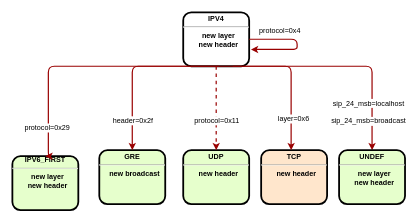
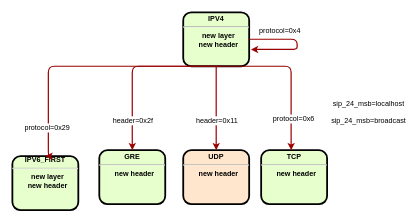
  <mxCell id="0" />
  <mxCell id="1" parent="0" />
  <mxCell id="2" value="&lt;strong&gt;IPV6_FIRST&lt;br&gt;&lt;/strong&gt;&lt;hr&gt;&lt;p style=&quot;margin: 0px 0px 0px 8px&quot;&gt;&lt;span&gt;new layer&lt;/span&gt;&lt;/p&gt;&lt;p style=&quot;margin: 0px 0px 0px 8px&quot;&gt;&lt;span&gt;new header&lt;/span&gt;&lt;br&gt;&lt;/p&gt;" style="verticalAlign=middle;align=center;overflow=fill;fontSize=12;fontFamily=Helvetica;html=1;rounded=1;fontStyle=1;strokeWidth=3;fillColor=#E6FFCC" parent="1" vertex="1"><mxGeometry x="20" y="260" width="110" height="90" as="geometry" /></mxCell>
- <mxCell id="3" value="&lt;p style=&quot;margin: 4px 0px 0px ; text-align: center&quot;&gt;GRE&lt;/p&gt;&lt;hr&gt;&lt;p style=&quot;margin: 0px 0px 0px 8px&quot;&gt;&lt;span&gt;new broadcast&lt;/span&gt;&lt;br&gt;&lt;/p&gt;" style="verticalAlign=middle;align=center;overflow=fill;fontSize=12;fontFamily=Helvetica;html=1;rounded=1;fontStyle=1;strokeWidth=3;fillColor=#E6FFCC" parent="1" vertex="1"><mxGeometry x="165" y="250" width="110" height="90" as="geometry" /></mxCell>
- <mxCell id="4" value="&lt;p style=&quot;margin: 4px 0px 0px ; text-align: center&quot;&gt;&lt;strong&gt;IPV4&lt;/strong&gt;&lt;/p&gt;&lt;hr&gt;&lt;p style=&quot;margin: 0px ; margin-left: 8px&quot;&gt;new layer&lt;/p&gt;&lt;p style=&quot;margin: 0px ; margin-left: 8px&quot;&gt;new header&lt;/p&gt;" style="verticalAlign=middle;align=center;overflow=fill;fontSize=12;fontFamily=Helvetica;html=1;rounded=1;fontStyle=1;strokeWidth=3;fillColor=#ffffff;" parent="1" vertex="1"><mxGeometry x="305" y="20" width="110" height="90" as="geometry" /></mxCell>
- <mxCell id="5" value="" style="edgeStyle=elbowEdgeStyle;elbow=horizontal;strokeColor=#990000;strokeWidth=2;exitX=0.75;exitY=1;exitDx=0;exitDy=0;entryX=0.5;entryY=0;entryDx=0;entryDy=0;" parent="1" source="4" target="7" edge="1"><mxGeometry width="100" height="100" relative="1" as="geometry"><mxPoint x="233.167" y="216.167" as="sourcePoint" /><mxPoint x="255" y="160" as="targetPoint" /><Array as="points"><mxPoint x="620" y="190" /></Array></mxGeometry></mxCell>
- <mxCell id="6" value="&lt;p style=&quot;margin: 4px 0px 0px ; text-align: center&quot;&gt;UDP&lt;/p&gt;&lt;hr&gt;&lt;p style=&quot;margin: 0px 0px 0px 8px&quot;&gt;&lt;span&gt;new header&lt;/span&gt;&lt;br&gt;&lt;/p&gt;" style="verticalAlign=middle;align=center;overflow=fill;fontSize=12;fontFamily=Helvetica;html=1;rounded=1;fontStyle=1;strokeWidth=3;fillColor=#E6FFCC" parent="1" vertex="1"><mxGeometry x="305" y="250" width="110" height="90" as="geometry" /></mxCell>
- <mxCell id="7" value="&lt;p style=&quot;margin: 4px 0px 0px ; text-align: center&quot;&gt;&lt;strong&gt;UNDEF&lt;/strong&gt;&lt;/p&gt;&lt;hr&gt;&lt;p style=&quot;margin: 0px 0px 0px 8px&quot;&gt;&lt;span&gt;new layer&lt;/span&gt;&lt;/p&gt;&lt;p style=&quot;margin: 0px 0px 0px 8px&quot;&gt;&lt;span&gt;new header&lt;/span&gt;&lt;br&gt;&lt;/p&gt;" style="verticalAlign=middle;align=center;overflow=fill;fontSize=12;fontFamily=Helvetica;html=1;rounded=1;fontStyle=1;strokeWidth=3;fillColor=#E6FFCC" parent="1" vertex="1"><mxGeometry x="565" y="250" width="110" height="90" as="geometry" /></mxCell>
- <mxCell id="8" value="&lt;p style=&quot;margin: 4px 0px 0px ; text-align: center&quot;&gt;TCP&lt;/p&gt;&lt;hr&gt;&lt;p style=&quot;margin: 0px 0px 0px 8px&quot;&gt;&lt;span&gt;new header&lt;/span&gt;&lt;br&gt;&lt;/p&gt;" style="verticalAlign=middle;align=center;overflow=fill;fontSize=12;fontFamily=Helvetica;html=1;rounded=1;fontStyle=1;strokeWidth=3;fillColor=#ffe6cc;" parent="1" vertex="1"><mxGeometry x="435" y="250" width="110" height="90" as="geometry" /></mxCell>
+ <mxCell id="3" value="&lt;p style=&quot;margin: 4px 0px 0px ; text-align: center&quot;&gt;GRE&lt;/p&gt;&lt;hr&gt;&lt;p style=&quot;margin: 0px 0px 0px 8px&quot;&gt;&lt;span&gt;new header&lt;/span&gt;&lt;br&gt;&lt;/p&gt;" style="verticalAlign=middle;align=center;overflow=fill;fontSize=12;fontFamily=Helvetica;html=1;rounded=1;fontStyle=1;strokeWidth=3;fillColor=#E6FFCC" parent="1" vertex="1"><mxGeometry x="165" y="250" width="110" height="90" as="geometry" /></mxCell>
+ <mxCell id="4" value="&lt;p style=&quot;margin: 4px 0px 0px ; text-align: center&quot;&gt;&lt;strong&gt;IPV4&lt;/strong&gt;&lt;/p&gt;&lt;hr&gt;&lt;p style=&quot;margin: 0px ; margin-left: 8px&quot;&gt;new layer&lt;/p&gt;&lt;p style=&quot;margin: 0px ; margin-left: 8px&quot;&gt;new header&lt;/p&gt;" style="verticalAlign=middle;align=center;overflow=fill;fontSize=12;fontFamily=Helvetica;html=1;rounded=1;fontStyle=1;strokeWidth=3;fillColor=#E6FFCC" parent="1" vertex="1"><mxGeometry x="305" y="20" width="110" height="90" as="geometry" /></mxCell>
+ <mxCell id="6" value="&lt;p style=&quot;margin: 4px 0px 0px ; text-align: center&quot;&gt;UDP&lt;/p&gt;&lt;hr&gt;&lt;p style=&quot;margin: 0px 0px 0px 8px&quot;&gt;&lt;span&gt;new header&lt;/span&gt;&lt;br&gt;&lt;/p&gt;" style="verticalAlign=middle;align=center;overflow=fill;fontSize=12;fontFamily=Helvetica;html=1;rounded=1;fontStyle=1;strokeWidth=3;fillColor=#ffe6cc;" parent="1" vertex="1"><mxGeometry x="305" y="250" width="110" height="90" as="geometry" /></mxCell>
+ <mxCell id="8" value="&lt;p style=&quot;margin: 4px 0px 0px ; text-align: center&quot;&gt;TCP&lt;/p&gt;&lt;hr&gt;&lt;p style=&quot;margin: 0px 0px 0px 8px&quot;&gt;&lt;span&gt;new header&lt;/span&gt;&lt;br&gt;&lt;/p&gt;" style="verticalAlign=middle;align=center;overflow=fill;fontSize=12;fontFamily=Helvetica;html=1;rounded=1;fontStyle=1;strokeWidth=3;fillColor=#E6FFCC" parent="1" vertex="1"><mxGeometry x="435" y="250" width="110" height="90" as="geometry" /></mxCell>
  <mxCell id="9" value="" style="edgeStyle=elbowEdgeStyle;elbow=horizontal;strokeColor=#990000;strokeWidth=2;exitX=0.5;exitY=1;exitDx=0;exitDy=0;" parent="1" source="4" edge="1"><mxGeometry width="100" height="100" relative="1" as="geometry"><mxPoint x="333" y="154" as="sourcePoint" /><mxPoint x="485" y="250" as="targetPoint" /><Array as="points"><mxPoint x="485" y="180" /></Array></mxGeometry></mxCell>
- <mxCell id="10" value="" style="edgeStyle=elbowEdgeStyle;elbow=horizontal;strokeColor=#990000;strokeWidth=2;exitX=0.5;exitY=1;exitDx=0;exitDy=0;entryX=0.5;entryY=0;entryDx=0;entryDy=0;dashed=1;" parent="1" source="4" target="6" edge="1"><mxGeometry width="100" height="100" relative="1" as="geometry"><mxPoint x="305" y="154" as="sourcePoint" /><mxPoint x="435" y="294" as="targetPoint" /><Array as="points"><mxPoint x="360" y="180" /></Array></mxGeometry></mxCell>
+ <mxCell id="10" value="" style="edgeStyle=elbowEdgeStyle;elbow=horizontal;strokeColor=#990000;strokeWidth=2;exitX=0.5;exitY=1;exitDx=0;exitDy=0;entryX=0.5;entryY=0;entryDx=0;entryDy=0;" parent="1" source="4" target="6" edge="1"><mxGeometry width="100" height="100" relative="1" as="geometry"><mxPoint x="305" y="154" as="sourcePoint" /><mxPoint x="435" y="294" as="targetPoint" /><Array as="points"><mxPoint x="360" y="180" /></Array></mxGeometry></mxCell>
  <mxCell id="11" value="" style="edgeStyle=elbowEdgeStyle;elbow=horizontal;strokeColor=#990000;strokeWidth=2;exitX=0.5;exitY=1;exitDx=0;exitDy=0;" parent="1" source="4" edge="1"><mxGeometry width="100" height="100" relative="1" as="geometry"><mxPoint x="205" y="100" as="sourcePoint" /><mxPoint x="220" y="250" as="targetPoint" /><Array as="points"><mxPoint x="220" y="180" /></Array></mxGeometry></mxCell>
  <mxCell id="12" value="" style="edgeStyle=elbowEdgeStyle;elbow=horizontal;strokeColor=#990000;strokeWidth=2;entryX=0.5;entryY=0;entryDx=0;entryDy=0;" parent="1" target="2" edge="1"><mxGeometry width="100" height="100" relative="1" as="geometry"><mxPoint x="365" y="110" as="sourcePoint" /><mxPoint x="85" y="250" as="targetPoint" /><Array as="points"><mxPoint x="80" y="180" /></Array></mxGeometry></mxCell>
  <mxCell id="13" value="protocol=0x29" style="text;html=1;align=center;verticalAlign=middle;resizable=0;points=[];;labelBackgroundColor=#ffffff;" parent="12" vertex="1" connectable="0"><mxGeometry x="0.76" y="-3" relative="1" as="geometry"><mxPoint as="offset" /></mxGeometry></mxCell>
  <mxCell id="14" value="header=0x2f" style="text;html=1;align=center;verticalAlign=middle;resizable=0;points=[];;labelBackgroundColor=#ffffff;" parent="1" vertex="1" connectable="0"><mxGeometry x="220" y="200" as="geometry"><mxPoint as="offset" /></mxGeometry></mxCell>
- <mxCell id="15" value="protocol=0x11" style="text;html=1;align=center;verticalAlign=middle;resizable=0;points=[];;labelBackgroundColor=#ffffff;" parent="1" vertex="1" connectable="0"><mxGeometry x="360" y="200" as="geometry"><mxPoint as="offset" /></mxGeometry></mxCell>
- <mxCell id="16" value="layer=0x6" style="text;html=1;align=center;verticalAlign=middle;resizable=0;points=[];;labelBackgroundColor=#ffffff;" parent="1" vertex="1" connectable="0"><mxGeometry x="105" y="220" as="geometry"><mxPoint x="383" y="-23" as="offset" /></mxGeometry></mxCell>
+ <mxCell id="15" value="header=0x11" style="text;html=1;align=center;verticalAlign=middle;resizable=0;points=[];;labelBackgroundColor=#ffffff;" parent="1" vertex="1" connectable="0"><mxGeometry x="360" y="200" as="geometry"><mxPoint as="offset" /></mxGeometry></mxCell>
+ <mxCell id="16" value="protocol=0x6" style="text;html=1;align=center;verticalAlign=middle;resizable=0;points=[];;labelBackgroundColor=#ffffff;" parent="1" vertex="1" connectable="0"><mxGeometry x="105" y="220" as="geometry"><mxPoint x="383" y="-23" as="offset" /></mxGeometry></mxCell>
  <mxCell id="17" value="sip_24_msb=broadcast" style="text;html=1;align=center;verticalAlign=middle;resizable=0;points=[];;labelBackgroundColor=#ffffff;" parent="1" vertex="1" connectable="0"><mxGeometry x="615" y="200" as="geometry"><mxPoint x="-2" y="1" as="offset" /></mxGeometry></mxCell>
  <mxCell id="18" value="protocol=0x4" style="text;html=1;align=center;verticalAlign=middle;resizable=0;points=[];;labelBackgroundColor=#ffffff;" parent="1" vertex="1" connectable="0"><mxGeometry x="465" y="50" as="geometry"><mxPoint as="offset" /></mxGeometry></mxCell>
  <mxCell id="19" value="" style="edgeStyle=elbowEdgeStyle;elbow=horizontal;strokeColor=#990000;strokeWidth=2;exitX=1;exitY=0.5;exitDx=0;exitDy=0;entryX=1.027;entryY=0.689;entryDx=0;entryDy=0;entryPerimeter=0;" parent="1" source="4" target="4" edge="1"><mxGeometry width="100" height="100" relative="1" as="geometry"><mxPoint x="398" y="120" as="sourcePoint" /><mxPoint x="465" y="80" as="targetPoint" /><Array as="points"><mxPoint x="495" y="80" /><mxPoint x="605" y="65" /></Array></mxGeometry></mxCell>
  <mxCell id="20" value="sip_24_msb=localhost" style="text;html=1;align=center;verticalAlign=middle;resizable=0;points=[];;labelBackgroundColor=#ffffff;" parent="1" vertex="1" connectable="0"><mxGeometry x="615" y="170" as="geometry"><mxPoint x="-2" y="1" as="offset" /></mxGeometry></mxCell>
